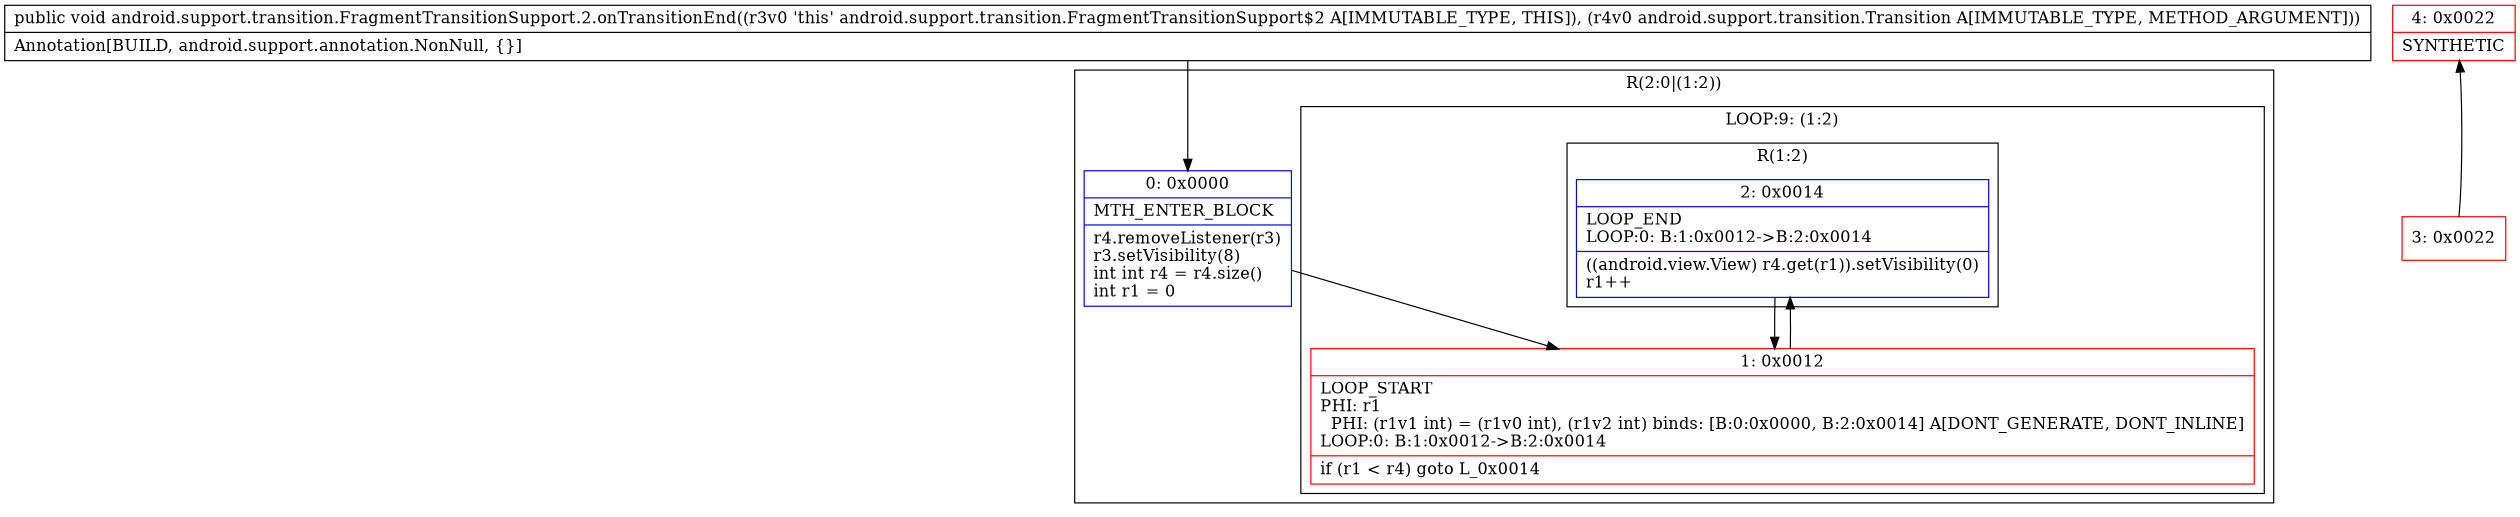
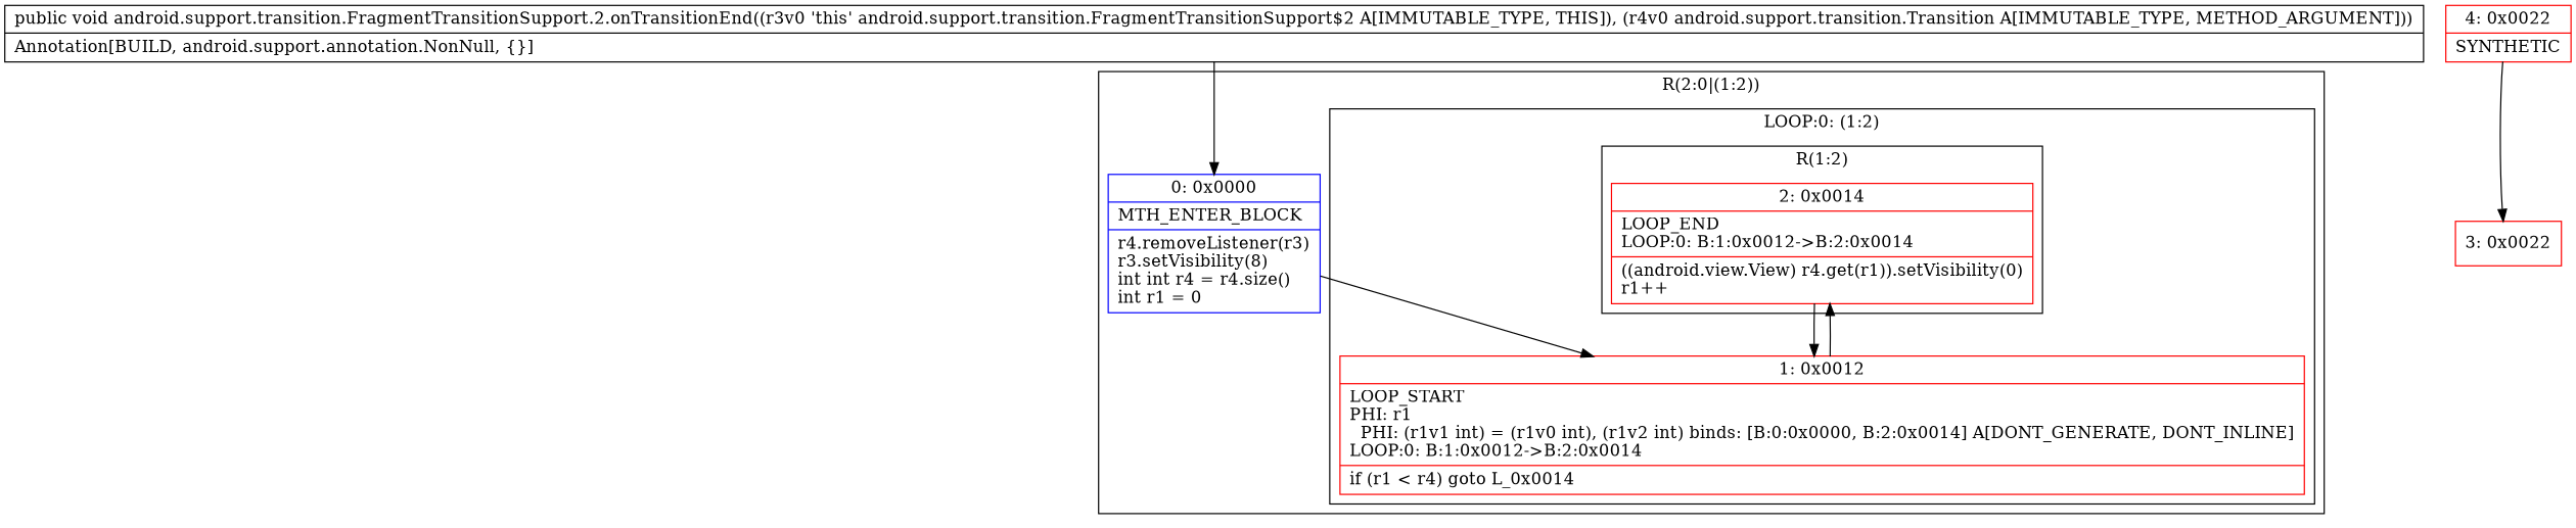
  digraph {
    node [color=red shape=record]
-   n1 [color=blue label="{2\:\ 0x0014|LOOP_END\lLOOP:0: B:1:0x0012\-\>B:2:0x0014\l|((android.view.View) r4.get(r1)).setVisibility(0)\lr1++\l}"]
+   n1 [label="{2\:\ 0x0014|LOOP_END\lLOOP:0: B:1:0x0012\-\>B:2:0x0014\l|((android.view.View) r4.get(r1)).setVisibility(0)\lr1++\l}"]
    n2 [label="{1\:\ 0x0012|LOOP_START\lPHI: r1 \l  PHI: (r1v1 int) = (r1v0 int), (r1v2 int) binds: [B:0:0x0000, B:2:0x0014] A[DONT_GENERATE, DONT_INLINE]\lLOOP:0: B:1:0x0012\-\>B:2:0x0014\l|if (r1 \< r4) goto L_0x0014\l}"]
    n3 [color=blue label="{0\:\ 0x0000|MTH_ENTER_BLOCK\l|r4.removeListener(r3)\lr3.setVisibility(8)\lint int r4 = r4.size()\lint r1 = 0\l}"]
    n4 [label="{4\:\ 0x0022|SYNTHETIC\l}"]
    n5 [label="{3\:\ 0x0022}"]
    n6 [label="{public void android.support.transition.FragmentTransitionSupport.2.onTransitionEnd((r3v0 'this' android.support.transition.FragmentTransitionSupport$2 A[IMMUTABLE_TYPE, THIS]), (r4v0 android.support.transition.Transition A[IMMUTABLE_TYPE, METHOD_ARGUMENT]))  | Annotation[BUILD, android.support.annotation.NonNull, \{\}]\l}" color=""]
    subgraph cluster_1 {
      label="R(2:0|(1:2))"
      n3
      subgraph cluster_2 {
-       label="LOOP:9: (1:2)"
+       label="LOOP:0: (1:2)"
        n2
        subgraph cluster_3 {
          label="R(1:2)"
          n1
        }
      }
    }
    n1 -> n2
    n2 -> n1
    n3 -> n2
-   n5 -> n4
+   n4 -> n5
    n6 -> n3
  }
